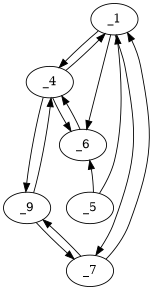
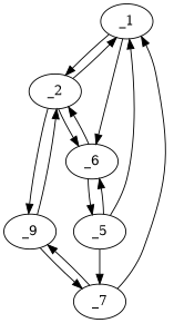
  digraph {
    _1 [x=80.000000 y=111.000000]
-   _2 [x=89.000000 y=114.000000 label=_4]
+   _2 [x=89.000000 y=114.000000]
    n3 [label=_7 x=73.000000 y=99.000000]
    _6 [x=87.000000 y=131.000000]
    n5 [label=_9 x=92.000000 y=100.000000]
    _5 [x=76.000000 y=124.000000]
    _1 -> _2 [angle=0.321751 orient=0.316228]
-   _1 -> n3 [angle=-2.098871 orient=-0.863779]
+   _5 -> n3 [angle=-2.098871 orient=-0.863779]
    _1 -> _6 [angle=1.869295 orient=0.955779]
    _2 -> _1 [angle=-2.819842 orient=-0.316228]
    _2 -> _6 [angle=1.687905 orient=0.993151]
    _2 -> n5 [angle=-1.359703 orient=-0.977802]
    n3 -> _1 [angle=1.042722 orient=0.863779]
    n3 -> n5 [angle=0.052583 orient=0.052559]
    _6 -> _2 [angle=-1.453688 orient=-0.993151]
+   _6 -> _5 [angle=-2.574863 orient=-0.536875]
    n5 -> _2 [angle=1.781890 orient=0.977802]
    n5 -> n3 [angle=-3.089010 orient=-0.052559]
    _5 -> _1 [angle=-1.272297 orient=-0.955779]
    _5 -> _6 [angle=0.566729 orient=0.536875]
  }
